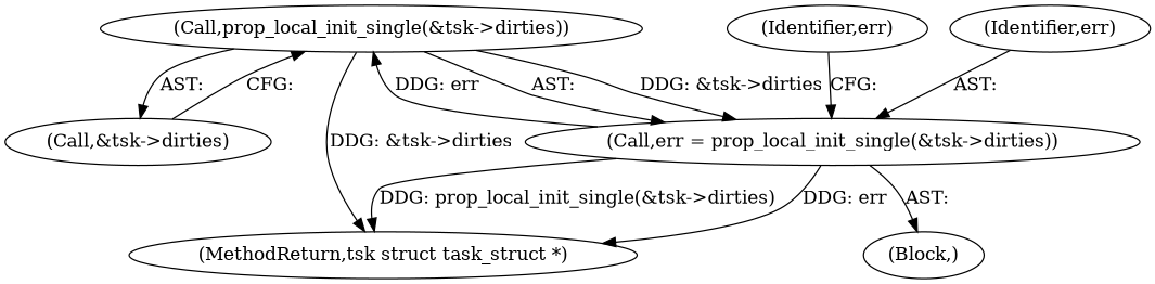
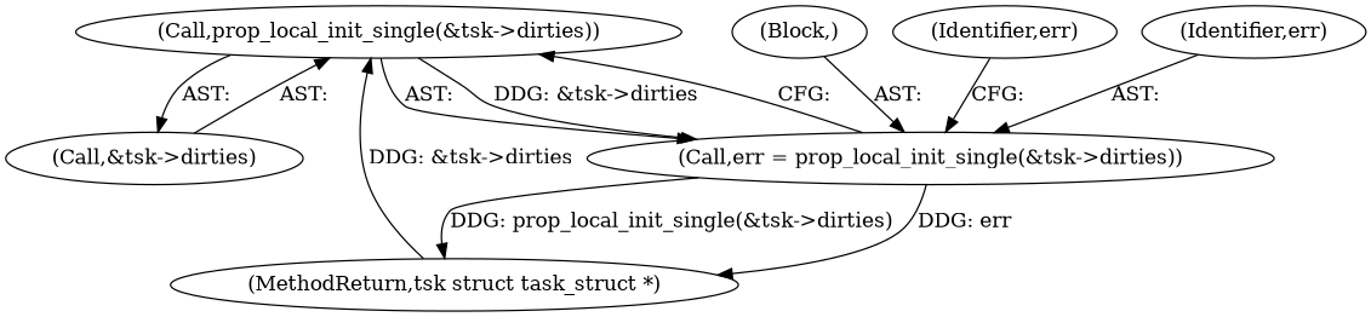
  digraph {
    n1 [label="(Call,prop_local_init_single(&tsk->dirties))"]
    n2 [label="(Call,err = prop_local_init_single(&tsk->dirties))"]
    n3 [label="(Call,&tsk->dirties)"]
    n4 [label="(MethodReturn,tsk struct task_struct *)"]
    n5 [label="(Block,)"]
    n6 [label="(Identifier,err)"]
    n7 [label="(Identifier,err)"]
    n1 -> n2 [label="AST: "]
    n1 -> n2 [label="DDG: &tsk->dirties"]
    n1 -> n3 [label="AST: "]
-   n1 -> n4 [label="DDG: &tsk->dirties"]
-   n2 -> n1 [label="DDG: err"]
+   n4 -> n1 [label="DDG: &tsk->dirties"]
+   n2 -> n1 [label="CFG: "]
    n2 -> n4 [label="DDG: err"]
    n2 -> n4 [label="DDG: prop_local_init_single(&tsk->dirties)"]
-   n2 -> n5 [label="AST: "]
-   n3 -> n1 [label="CFG: "]
+   n5 -> n2 [label="AST: "]
+   n3 -> n1 [label="AST: "]
    n6 -> n2 [label="CFG: "]
    n7 -> n2 [label="AST: "]
  }
